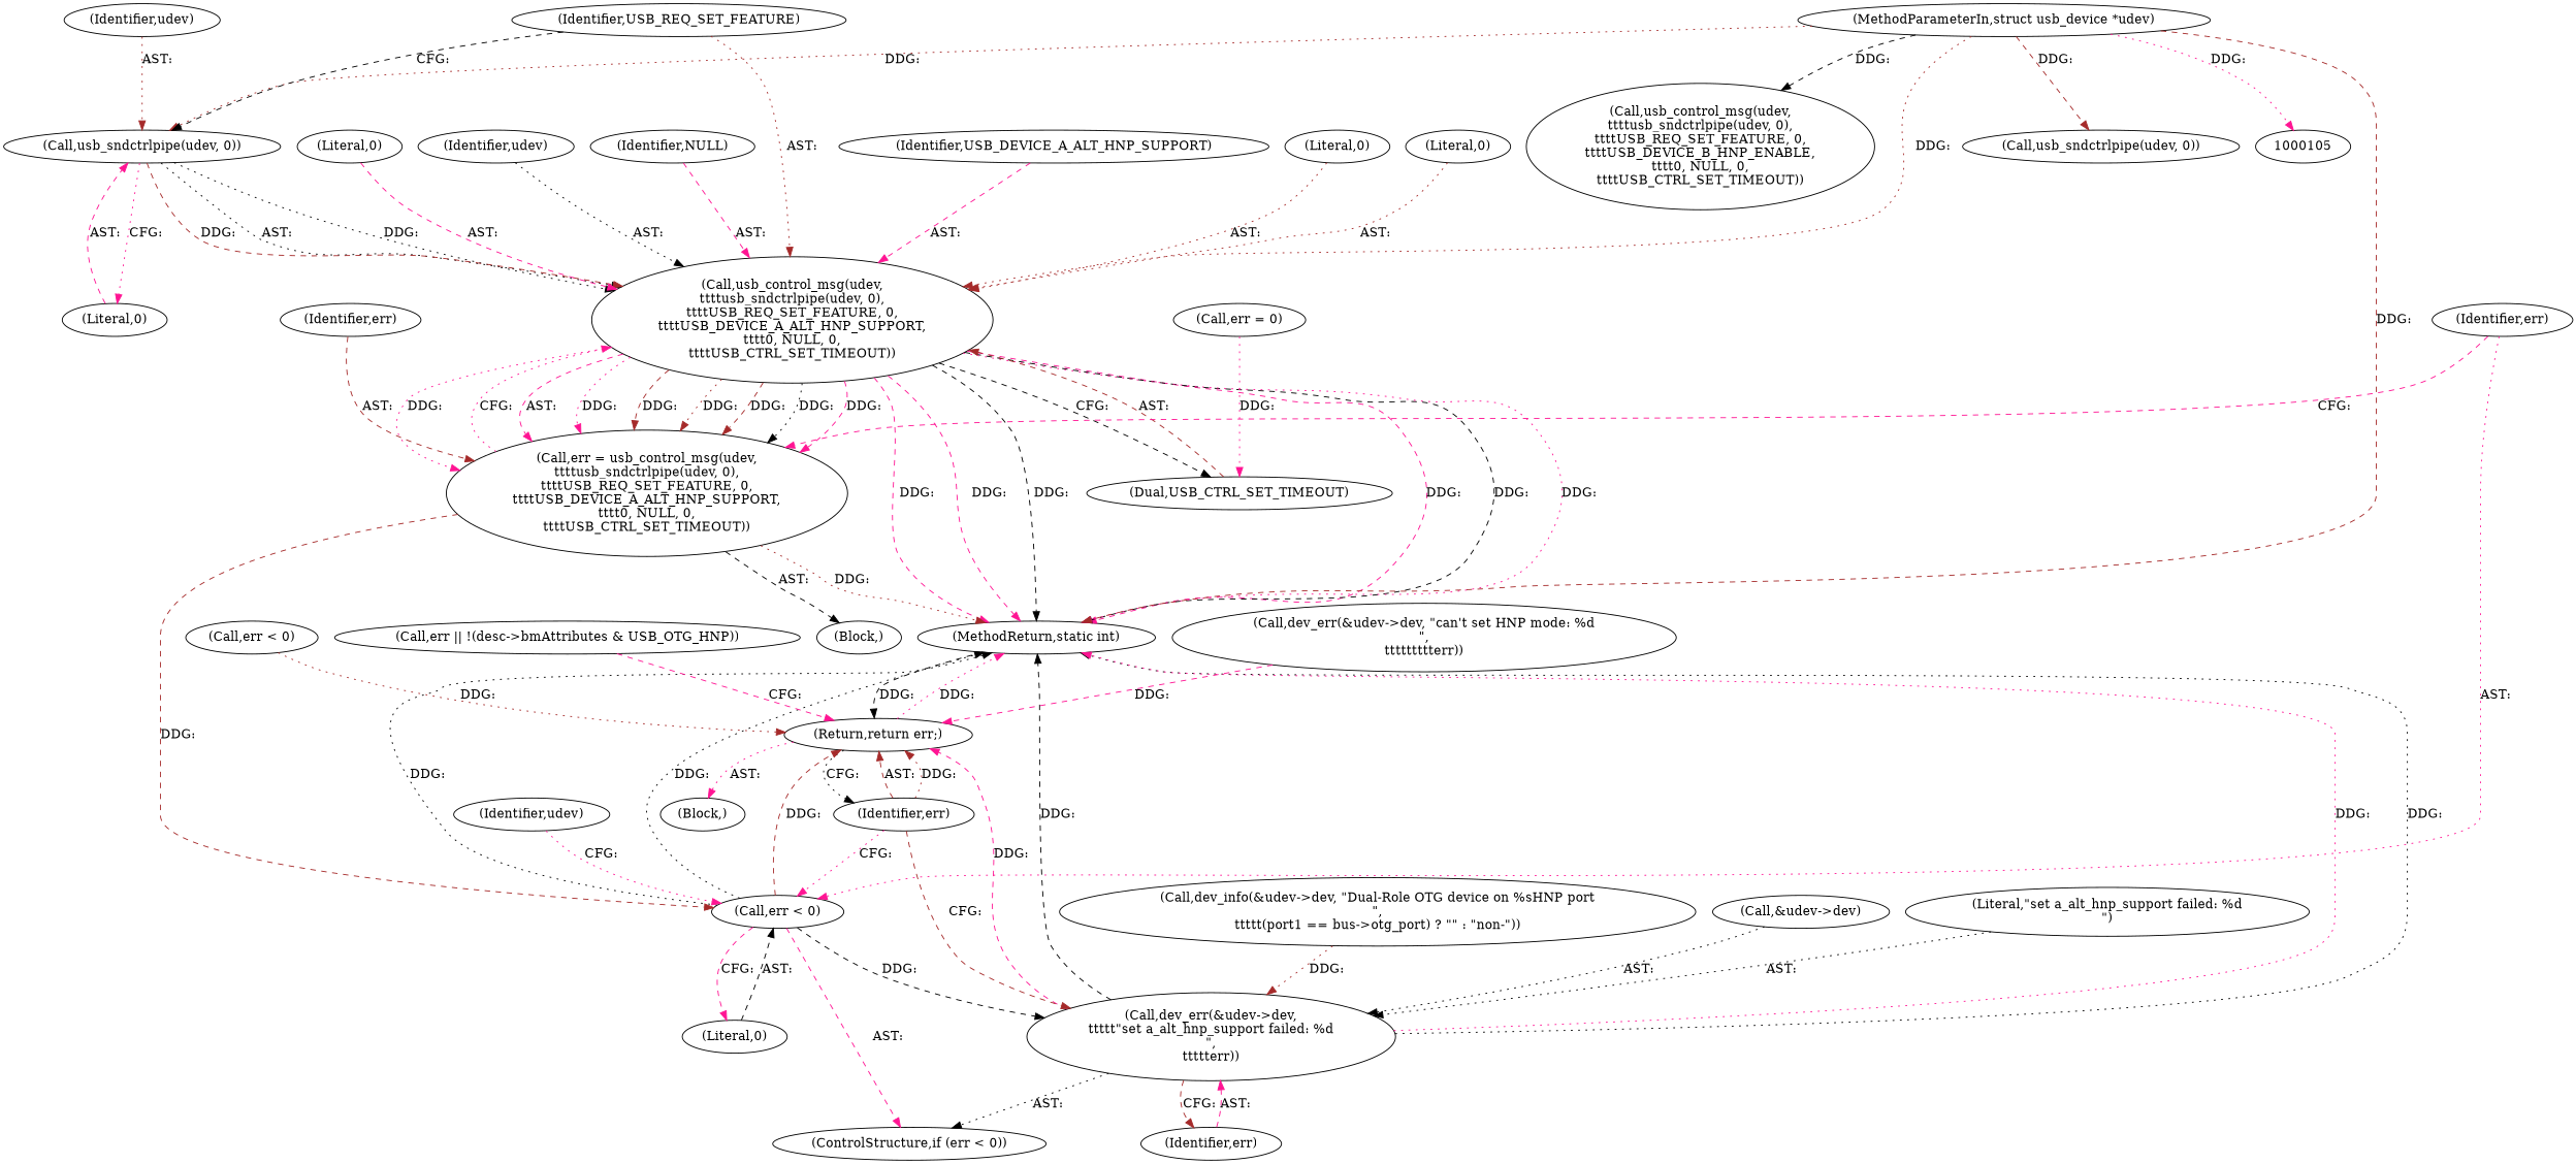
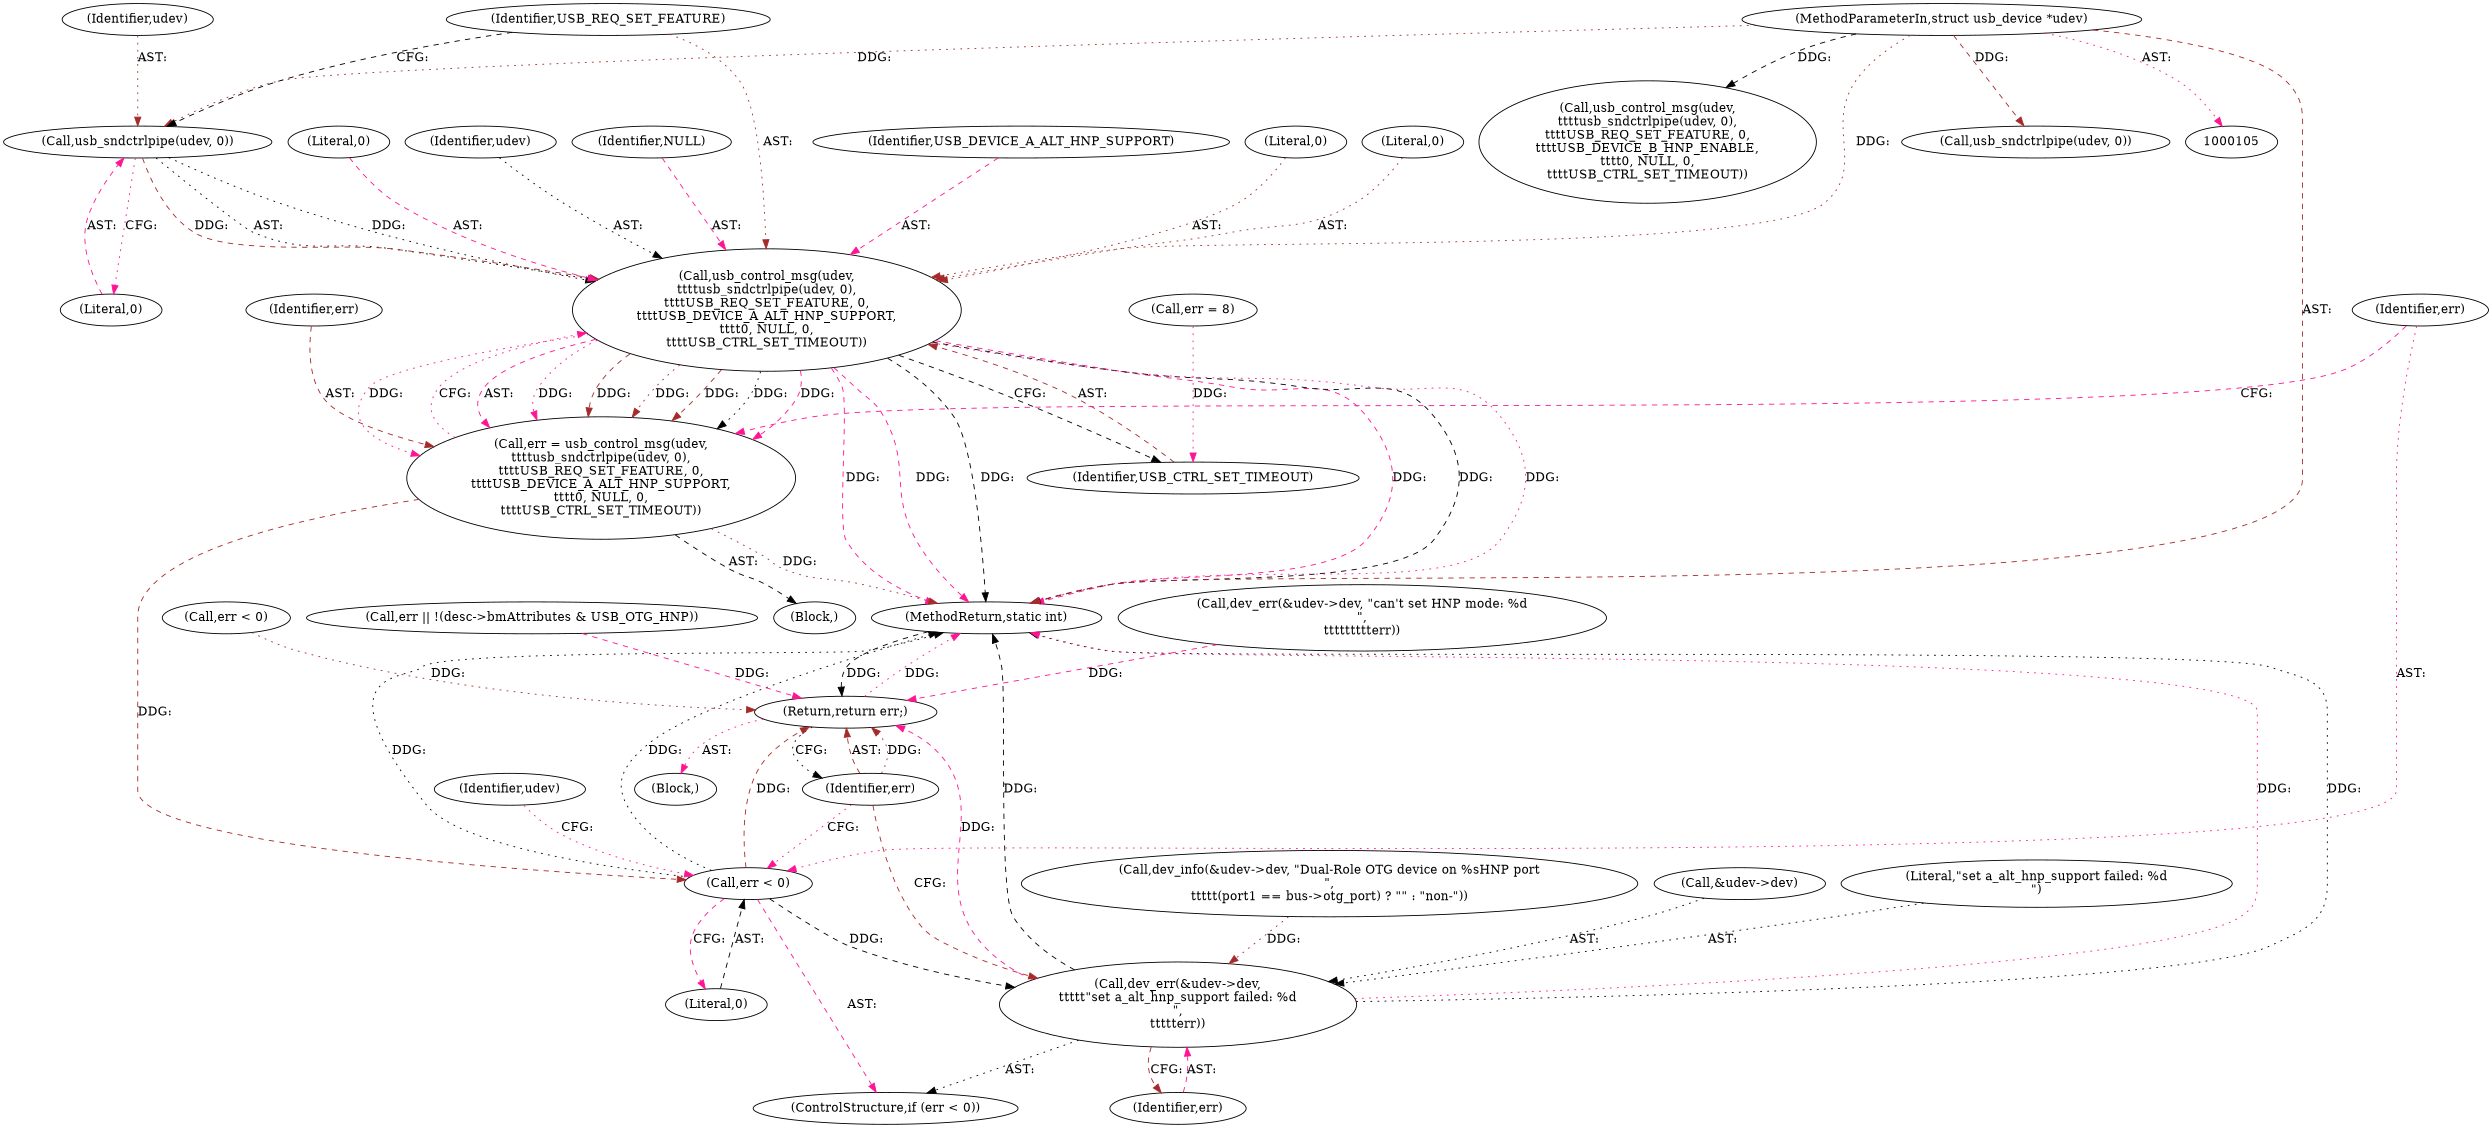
  digraph {
    edge [color=deeppink style=dashed]
    n1 [label="(Call,usb_sndctrlpipe(udev, 0))"]
    n2 [label="(Call,usb_control_msg(udev,\n\t\t\t\tusb_sndctrlpipe(udev, 0),\n\t\t\t\tUSB_REQ_SET_FEATURE, 0,\n\t\t\t\tUSB_DEVICE_A_ALT_HNP_SUPPORT,\n\t\t\t\t0, NULL, 0,\n\t\t\t\tUSB_CTRL_SET_TIMEOUT))"]
    n3 [label="(Literal,0)"]
    n4 [label="(MethodReturn,static int)"]
    n5 [label="(Call,err = usb_control_msg(udev,\n\t\t\t\tusb_sndctrlpipe(udev, 0),\n\t\t\t\tUSB_REQ_SET_FEATURE, 0,\n\t\t\t\tUSB_DEVICE_A_ALT_HNP_SUPPORT,\n\t\t\t\t0, NULL, 0,\n\t\t\t\tUSB_CTRL_SET_TIMEOUT))"]
-   n6 [label="(Dual,USB_CTRL_SET_TIMEOUT)"]
+   n6 [label="(Identifier,USB_CTRL_SET_TIMEOUT)"]
    n7 [label="(MethodParameterIn,struct usb_device *udev)"]
    n8 [label="(Call,usb_control_msg(udev,\n\t\t\t\tusb_sndctrlpipe(udev, 0),\n\t\t\t\tUSB_REQ_SET_FEATURE, 0,\n\t\t\t\tUSB_DEVICE_B_HNP_ENABLE,\n\t\t\t\t0, NULL, 0,\n\t\t\t\tUSB_CTRL_SET_TIMEOUT))"]
    n9 [label="(Call,usb_sndctrlpipe(udev, 0))"]
    1000105
    n11 [label="(Return,return err;)"]
    n12 [label="(Call,err < 0)"]
    n13 [label="(Block,)"]
    n14 [label="(Call,dev_err(&udev->dev,\n\t\t\t\t\t\"set a_alt_hnp_support failed: %d\n\",\n\t\t\t\t\terr))"]
    n15 [label="(Literal,0)"]
    n16 [label="(ControlStructure,if (err < 0))"]
    n17 [label="(Identifier,err)"]
    n18 [label="(Block,)"]
    n19 [label="(Identifier,err)"]
    n20 [label="(Identifier,udev)"]
    n21 [label="(Literal,0)"]
    n22 [label="(Call,dev_info(&udev->dev, \"Dual-Role OTG device on %sHNP port\n\",\n\t\t\t\t\t(port1 == bus->otg_port) ? \"\" : \"non-\"))"]
    n23 [label="(Identifier,udev)"]
    n24 [label="(Call,err || !(desc->bmAttributes & USB_OTG_HNP))"]
    n25 [label="(Identifier,USB_REQ_SET_FEATURE)"]
    n26 [label="(Identifier,NULL)"]
    n27 [label="(Identifier,err)"]
    n28 [label="(Call,&udev->dev)"]
    n29 [label="(Identifier,err)"]
    n30 [label="(Call,dev_err(&udev->dev, \"can't set HNP mode: %d\n\",\n\t\t\t\t\t\t\t\t\terr))"]
    n31 [label="(Identifier,USB_DEVICE_A_ALT_HNP_SUPPORT)"]
    n32 [label="(Literal,\"set a_alt_hnp_support failed: %d\n\")"]
    n33 [label="(Literal,0)"]
    n34 [label="(Identifier,udev)"]
-   n35 [label="(Call,err = 0)"]
+   n35 [label="(Call,err = 8)"]
    n36 [label="(Call,err < 0)"]
    n37 [label="(Literal,0)"]
    n1 -> n2 [color=black label="AST: " style=dotted]
    n1 -> n2 [color=black label="DDG: " style=dotted]
    n1 -> n2 [color=brown label="DDG: "]
    n1 -> n3 [label="CFG: " style=dotted]
    n2 -> n4 [label="DDG: "]
    n2 -> n4 [label="DDG: "]
    n2 -> n4 [color=black label="DDG: "]
    n2 -> n4 [label="DDG: "]
    n2 -> n4 [color=black label="DDG: "]
    n2 -> n4 [label="DDG: " style=dotted]
    n2 -> n5 [label="AST: "]
    n2 -> n5 [label="DDG: " style=dotted]
    n2 -> n5 [color=brown label="DDG: "]
    n2 -> n5 [color=brown label="DDG: " style=dotted]
    n2 -> n5 [color=brown label="DDG: "]
    n2 -> n5 [color=black label="DDG: " style=dotted]
    n2 -> n5 [label="DDG: "]
    n2 -> n5 [label="DDG: " style=dotted]
    n2 -> n6 [color=black label="CFG: "]
    n3 -> n1 [label="AST: "]
    n4 -> n11 [color=black label="DDG: "]
    n5 -> n2 [label="CFG: " style=dotted]
    n5 -> n4 [color=brown label="DDG: " style=dotted]
    n5 -> n12 [color=brown label="DDG: "]
    n5 -> n13 [color=black label="AST: "]
    n6 -> n2 [color=brown label="AST: "]
    n7 -> n1 [color=brown label="DDG: " style=dotted]
    n7 -> n2 [color=brown label="DDG: " style=dotted]
-   n7 -> n4 [color=brown label="DDG: "]
+   n7 -> n4 [color=brown label="AST: "]
    n7 -> n8 [color=black label="DDG: "]
    n7 -> n9 [color=brown label="DDG: "]
-   n7 -> 1000105 [label="DDG: " style=dotted]
+   n7 -> 1000105 [label="AST: " style=dotted]
    n11 -> n4 [label="DDG: " style=dotted]
    n11 -> n18 [label="AST: " style=dotted]
    n11 -> n19 [color=black label="CFG: " style=dotted]
    n12 -> n4 [color=black label="DDG: " style=dotted]
    n12 -> n4 [color=black label="DDG: " style=dotted]
    n12 -> n11 [color=brown label="DDG: "]
    n12 -> n14 [color=black label="DDG: "]
    n12 -> n15 [label="CFG: "]
    n12 -> n16 [label="AST: "]
    n14 -> n4 [color=black label="DDG: " style=dotted]
    n14 -> n4 [color=black label="DDG: "]
    n14 -> n4 [label="DDG: " style=dotted]
    n14 -> n11 [label="DDG: "]
    n14 -> n16 [color=black label="AST: " style=dotted]
    n14 -> n17 [color=brown label="CFG: "]
    n15 -> n12 [color=black label="AST: "]
    n17 -> n14 [label="AST: "]
    n19 -> n11 [color=brown label="AST: "]
    n19 -> n11 [color=brown label="DDG: " style=dotted]
    n19 -> n12 [label="CFG: " style=dotted]
    n19 -> n14 [color=brown label="CFG: "]
    n20 -> n1 [color=brown label="AST: " style=dotted]
    n21 -> n2 [label="AST: "]
    n22 -> n14 [color=brown label="DDG: " style=dotted]
    n23 -> n2 [color=black label="AST: " style=dotted]
-   n24 -> n11 [label="CFG: "]
+   n24 -> n11 [label="DDG: "]
    n25 -> n1 [color=black label="CFG: "]
    n25 -> n2 [color=brown label="AST: " style=dotted]
    n26 -> n2 [label="AST: "]
    n27 -> n5 [color=brown label="AST: "]
    n28 -> n14 [color=black label="AST: " style=dotted]
    n29 -> n5 [label="CFG: "]
    n29 -> n12 [label="AST: " style=dotted]
    n30 -> n11 [label="DDG: "]
    n31 -> n2 [label="AST: "]
    n32 -> n14 [color=black label="AST: " style=dotted]
    n33 -> n2 [color=brown label="AST: " style=dotted]
    n34 -> n12 [label="CFG: " style=dotted]
    n35 -> n6 [label="DDG: " style=dotted]
    n36 -> n11 [color=brown label="DDG: " style=dotted]
    n37 -> n2 [color=brown label="AST: " style=dotted]
  }
